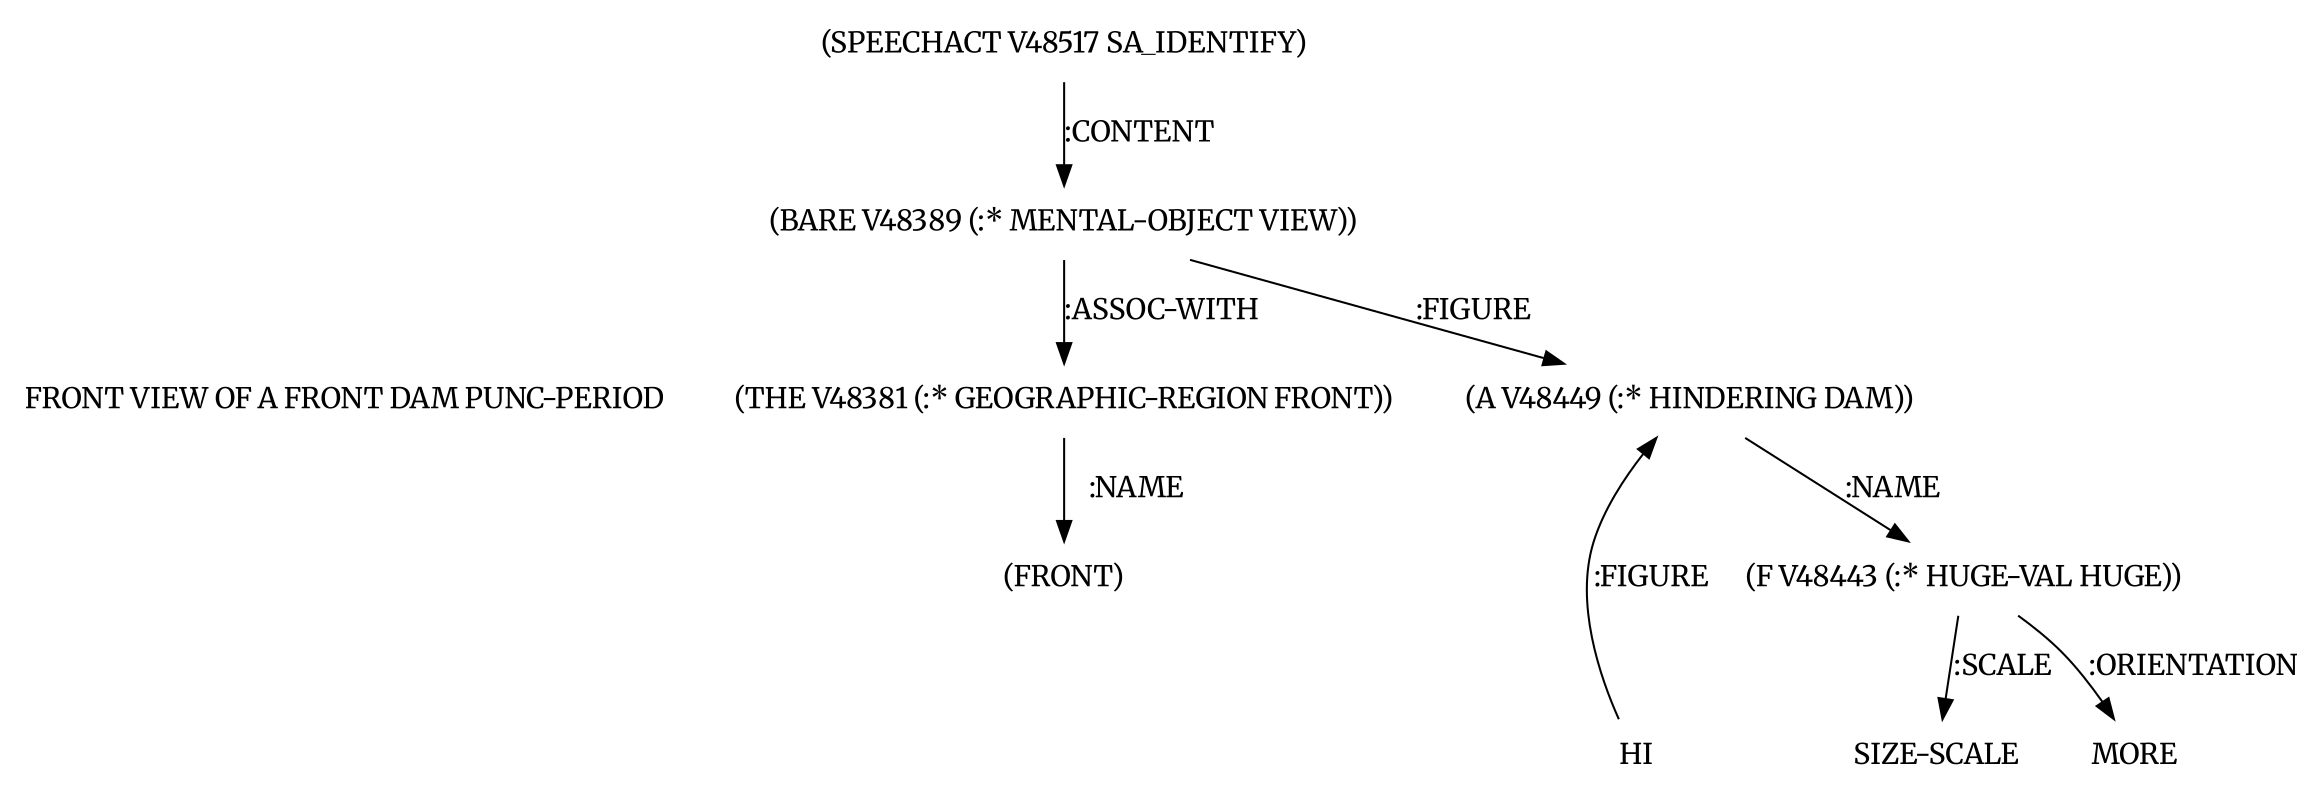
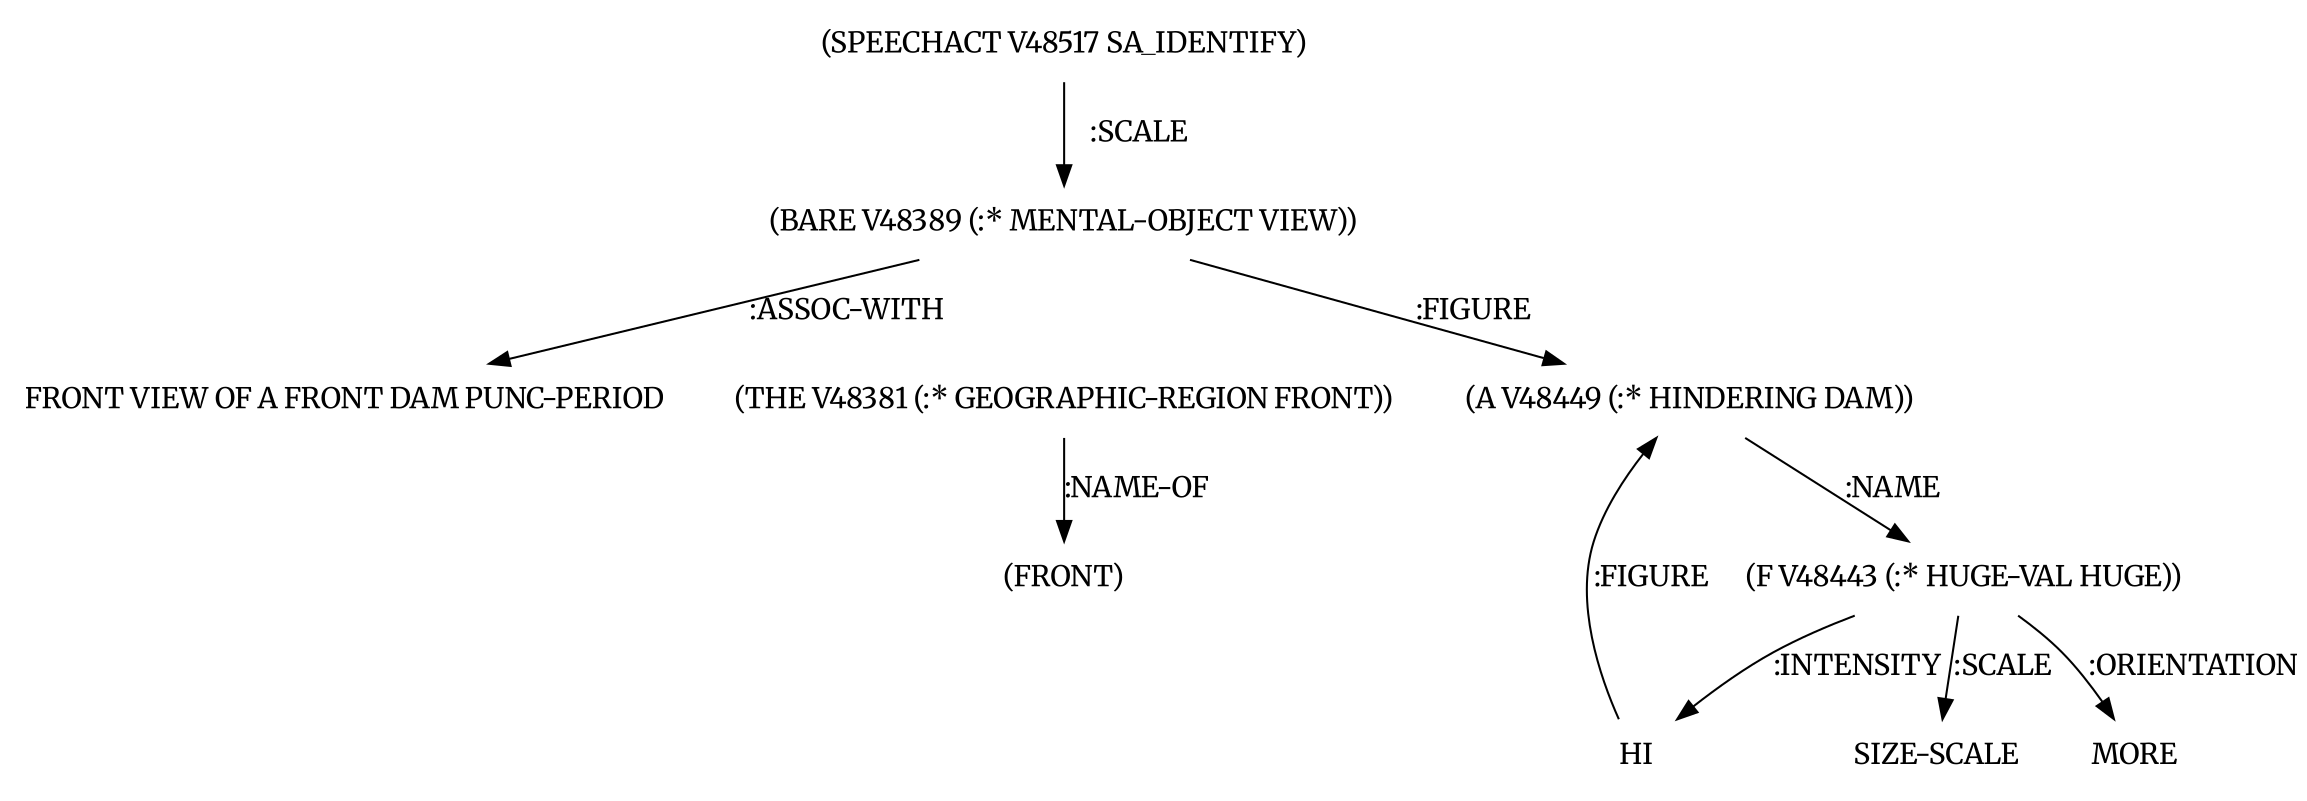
  digraph {
    fontname=Merriweather
    node [fontname=Merriweather shape=none]
    edge [fontname=Merriweather]
    n1 [label="FRONT VIEW OF A FRONT DAM PUNC-PERIOD"]
    n2 [label="(SPEECHACT V48517 SA_IDENTIFY)"]
    n3 [label="(BARE V48389 (:* MENTAL-OBJECT VIEW))"]
    n4 [label="(THE V48381 (:* GEOGRAPHIC-REGION FRONT))"]
    n5 [label="(A V48449 (:* HINDERING DAM))"]
    n6 [label="(FRONT)"]
    n7 [label="(F V48443 (:* HUGE-VAL HUGE))"]
    n8 [label=MORE]
    n9 [label=HI]
    n10 [label="SIZE-SCALE"]
-   n2 -> n3 [label=":CONTENT"]
-   n3 -> n4 [label=":ASSOC-WITH"]
+   n2 -> n3 [label=":SCALE"]
+   n3 -> n1 [label=":ASSOC-WITH"]
    n3 -> n5 [label=":FIGURE"]
-   n4 -> n6 [label=":NAME"]
+   n4 -> n6 [label=":NAME-OF"]
    n5 -> n7 [label=":NAME"]
    n7 -> n8 [label=":ORIENTATION"]
+   n7 -> n9 [label=":INTENSITY"]
    n7 -> n10 [label=":SCALE"]
    n9 -> n5 [label=":FIGURE"]
  }
